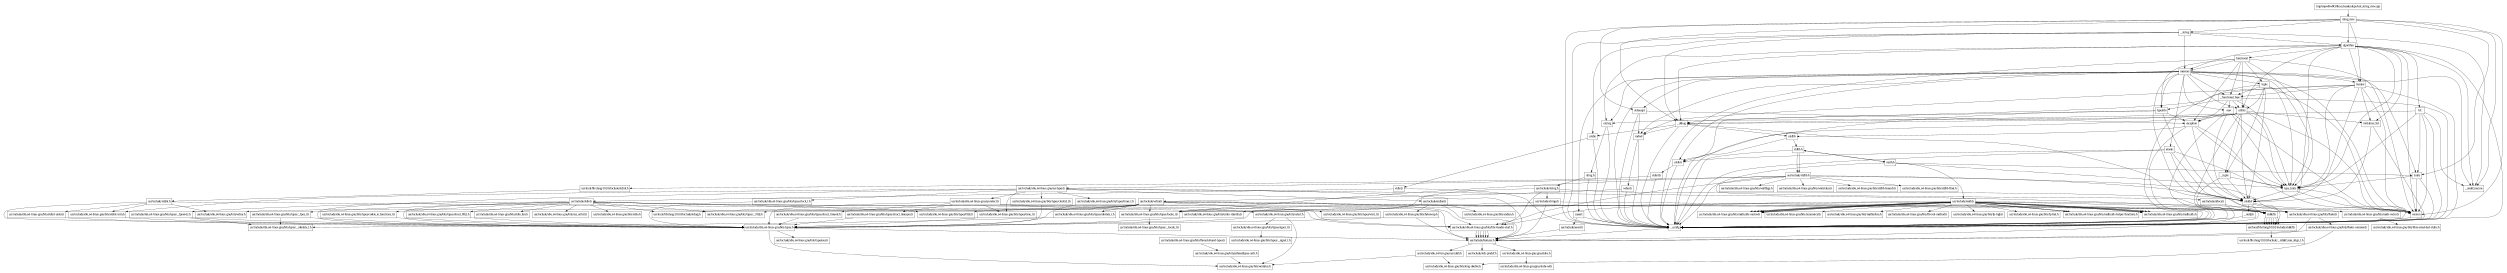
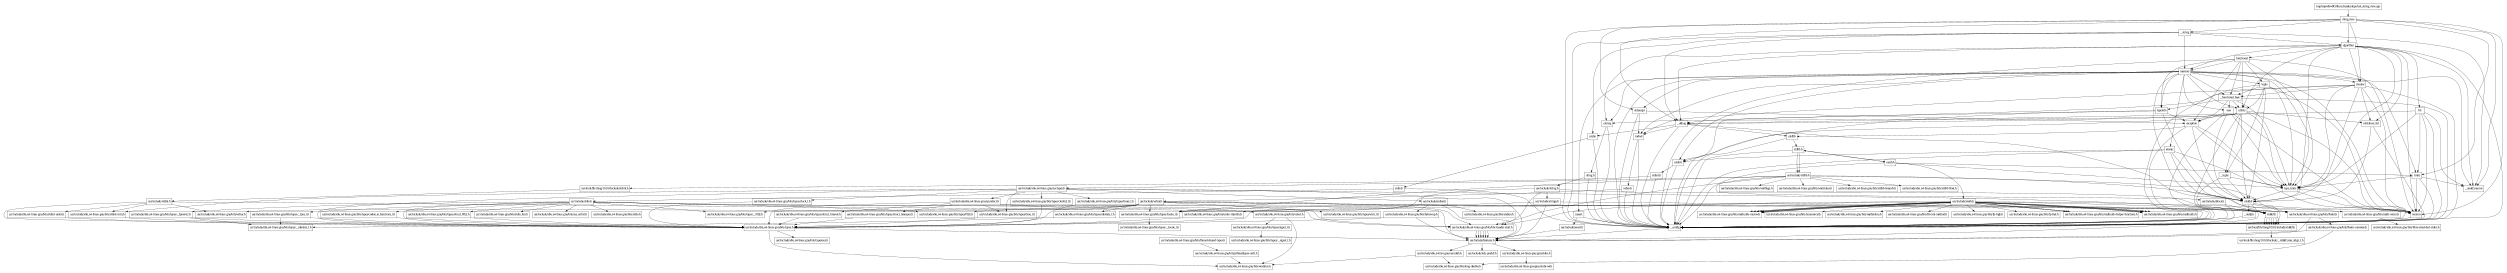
  digraph {
    fontname="PT Serif"
    node [fontname="PT Serif" shape=box]
    edge [fontname="PT Serif"]
    n1 [label=string_view]
    n2 [label=__config]
    n3 [label=__string]
    n4 [label=algorithm]
    n5 [label=version]
    n6 [label=__debug]
    n7 [label=limits]
    n8 [label=__undef_macros]
    n9 [label=iterator]
    n10 [label=stdexcept]
    n11 [label="usr/include/features.h"]
    n12 [label=cstdio]
    n13 [label=memory]
    n14 [label=initializer_list]
    n15 [label=cstddef]
    n16 [label=type_traits]
    n17 [label=cstring]
    n18 [label=utility]
    n19 [label=functional]
    n20 [label=bit]
    n21 [label=iosfwd]
    n22 [label=cstdlib]
    n23 [label=__functional_base]
    n24 [label=exception]
    n25 [label="tmp/tmpw8iwRO.libcxx.header.deps/test_string_view.cpp"]
    n26 [label="usr/include/stdc-predef.h"]
    n27 [label="usr/include/x86_64-lim-gnu/sys/cdefs.h"]
    n28 [label="usr/include/x86_64-linux-gnu/gnu/stubs.h"]
    n29 [label="usr/include/x86_64-linux-gnu/bits/wordsize.h"]
    n30 [label="usr/include/x86_64-linux-gnu/bits/long-double.h"]
    n31 [label="usr/include/x86_64-linux-gnu/gnu/stubs-64.h"]
    n32 [label="stdio.h"]
    n33 [label=cstdint]
    n34 [label=typeinfo]
    n35 [label=new]
    n36 [label=tuple]
    n37 [label=cassert]
    n38 [label=atomic]
    n39 [label="usr/local/lib/clang/10.0.0/include/stddef.h"]
    n40 [label=__nullptr]
    n41 [label="string.h"]
    n42 [label=__tuple]
    n43 [label="usr/local/lib/clang/10.0.0/include/__stddef_max_align_t.h"]
    n44 [label="usr/include/string.h"]
    n45 [label="usr/include/x86_64-linux-gnu/bits/libc-header-start.h"]
    n46 [label="stddef.h"]
    n47 [label="usr/include/x86_64-linux-gnu/bits/types/locale_t.h"]
    n48 [label="usr/include/strings.h"]
    n49 [label="usr/include/x86_64-linux-gnu/bits/types/__locale_t.h"]
    n50 [label="stdint.h"]
    n51 [label="usr/local/lib/clang/10.0.0/include/stdint.h"]
    n52 [label="usr/include/stdint.h"]
    n53 [label="usr/include/x86_64-linux-gnu/bits/types.h"]
    n54 [label="usr/include/x86_64-linux-gnu/bits/wchar.h"]
    n55 [label="usr/include/x86_64-linux-gnu/bits/stdint-intn.h"]
    n56 [label="usr/include/x86_64-linux-gnu/bits/stdint-uintn.h"]
    n57 [label="usr/include/x86_64-linux-gnu/bits/typesizes.h"]
    n58 [label="wchar.h"]
    n59 [label="stdlib.h"]
    n60 [label="usr/include/wchar.h"]
    n61 [label="usr/include/x86_64-linux-gnu/bits/floatn.h"]
-   n62 [label="usr/local/lib/clang/10.0.0/include/stdarg.h"]
    n63 [label="usr/include/x86_64-linux-gnu/bits/types/wint_t.h"]
    n64 [label="usr/include/x86_64-linux-gnu/bits/types/mbstate_t.h"]
    n65 [label="usr/include/x86_64-linux-gnu/bits/types/__FILE.h"]
    n66 [label="usr/include/x86_64-linux-gnu/bits/types/FILE.h"]
    n67 [label="usr/include/x86_64-linux-gnu/bits/floatn-common.h"]
    n68 [label="usr/include/x86_64-linux-gnu/bits/types/__mbstate_t.h"]
    n69 [label="usr/include/stdlib.h"]
    n70 [label="math.h"]
    n71 [label="usr/include/x86_64-linux-gnu/bits/waitflags.h"]
    n72 [label="usr/include/x86_64-linux-gnu/bits/waitstatus.h"]
    n73 [label="usr/include/x86_64-linux-gnu/sys/types.h"]
    n74 [label="usr/include/alloca.h"]
    n75 [label="usr/include/x86_64-linux-gnu/bits/stdlib-bsearch.h"]
    n76 [label="usr/include/x86_64-linux-gnu/bits/stdlib-float.h"]
    n77 [label="usr/include/math.h"]
    n78 [label="usr/include/x86_64-linux-gnu/bits/types/clock_t.h"]
    n79 [label="usr/include/x86_64-linux-gnu/bits/types/clockid_t.h"]
    n80 [label="usr/include/x86_64-linux-gnu/bits/types/time_t.h"]
    n81 [label="usr/include/x86_64-linux-gnu/bits/types/timer_t.h"]
    n82 [label="usr/include/endian.h"]
    n83 [label="usr/include/x86_64-linux-gnu/sys/select.h"]
    n84 [label="usr/include/x86_64-linux-gnu/bits/endian.h"]
    n85 [label="usr/include/x86_64-linux-gnu/bits/byteswap.h"]
    n86 [label="usr/include/x86_64-linux-gnu/bits/uintn-identity.h"]
    n87 [label="usr/include/x86_64-linux-gnu/bits/select.h"]
    n88 [label="usr/include/x86_64-linux-gnu/bits/types/struct_timeval.h"]
    n89 [label="usr/include/x86_64-linux-gnu/bits/types/struct_timespec.h"]
    n90 [label="usr/include/x86_64-linux-gnu/bits/types/sigset_t.h"]
    n91 [label="usr/include/x86_64-linux-gnu/bits/types/__sigset_t.h"]
    n92 [label="usr/include/x86_64-linux-gnu/bits/thread-shared-types.h"]
    n93 [label="usr/include/x86_64-linux-gnu/bits/pthreadtypes-arch.h"]
    n94 [label="usr/include/x86_64-linux-gnu/bits/math-vector.h"]
    n95 [label="usr/include/x86_64-linux-gnu/bits/flt-eval-method.h"]
    n96 [label="usr/include/x86_64-linux-gnu/bits/fp-logb.h"]
    n97 [label="usr/include/x86_64-linux-gnu/bits/fp-fast.h"]
    n98 [label="usr/include/x86_64-linux-gnu/bits/mathcalls-helper-functions.h"]
    n99 [label="usr/include/x86_64-linux-gnu/bits/mathcalls.h"]
    n100 [label="usr/include/x86_64-linux-gnu/bits/mathcalls-narrow.h"]
    n101 [label="usr/include/x86_64-linux-gnu/bits/iscanonical.h"]
    n102 [label="usr/include/x86_64-linux-gnu/bits/mathinline.h"]
    n103 [label="usr/include/x86_64-linux-gnu/bits/libm-simd-decl-stubs.h"]
    n104 [label="usr/include/stdio.h"]
    n105 [label="usr/include/x86_64-linux-gnu/bits/types/__fpos_t.h"]
    n106 [label="usr/include/x86_64-linux-gnu/bits/types/__fpos64_t.h"]
    n107 [label="usr/include/x86_64-linux-gnu/bits/types/struct_FILE.h"]
    n108 [label="usr/include/x86_64-linux-gnu/bits/types/cookie_io_functions_t.h"]
    n109 [label="usr/include/x86_64-linux-gnu/bits/stdio_lim.h"]
    n110 [label="usr/include/x86_64-linux-gnu/bits/sys_errlist.h"]
    n111 [label="usr/include/x86_64-linux-gnu/bits/stdio.h"]
    n112 [label="usr/include/assert.h"]
    n1 -> n2
    n1 -> n3
    n1 -> n4
    n1 -> n5
    n1 -> n6
    n1 -> n7
    n1 -> n8
    n1 -> n9
    n1 -> n10
    n2 -> n11
    n3 -> n2
    n3 -> n4
    n3 -> n6
    n3 -> n8
    n3 -> n12
    n3 -> n13
    n4 -> n2
    n4 -> n5
    n4 -> n6
    n4 -> n8
    n4 -> n9
    n4 -> n13
    n4 -> n14
    n4 -> n15
    n4 -> n16
    n4 -> n17
    n4 -> n18
    n4 -> n19
    n4 -> n20
    n5 -> n2
    n6 -> n2
    n6 -> n12
    n6 -> n15
    n6 -> n21
    n6 -> n22
    n7 -> n2
    n7 -> n5
+   n7 -> n8
    n7 -> n16
    n9 -> n2
    n9 -> n5
    n9 -> n6
    n9 -> n14
    n9 -> n15
    n9 -> n16
    n9 -> n21
    n9 -> n23
    n10 -> n2
    n10 -> n21
    n10 -> n24
    n11 -> n26
    n11 -> n27
    n11 -> n28
    n12 -> n2
    n12 -> n32
    n13 -> n2
    n13 -> n5
    n13 -> n7
    n13 -> n8
    n13 -> n9
    n13 -> n10
    n13 -> n15
    n13 -> n16
    n13 -> n17
    n13 -> n18
    n13 -> n21
    n13 -> n23
    n13 -> n33
    n13 -> n34
    n13 -> n35
    n13 -> n36
    n13 -> n37
    n13 -> n38
    n14 -> n2
    n14 -> n15
    n15 -> n2
    n15 -> n5
    n15 -> n39
    n15 -> n40
    n16 -> n2
    n16 -> n5
    n16 -> n15
    n17 -> n2
    n17 -> n41
    n18 -> n2
    n18 -> n5
    n18 -> n6
    n18 -> n14
    n18 -> n15
    n18 -> n16
    n18 -> n17
    n18 -> n33
    n18 -> n42
    n19 -> n2
    n19 -> n5
    n19 -> n13
    n19 -> n16
    n19 -> n18
    n19 -> n23
    n19 -> n24
    n19 -> n34
    n19 -> n36
    n20 -> n2
    n20 -> n5
    n20 -> n6
    n20 -> n7
    n20 -> n8
    n20 -> n16
    n21 -> n2
    n21 -> n58
    n22 -> n2
    n22 -> n59
    n23 -> n2
    n23 -> n16
    n23 -> n18
    n23 -> n24
    n23 -> n34
    n23 -> n35
    n24 -> n2
    n24 -> n5
    n24 -> n15
    n24 -> n16
    n24 -> n22
    n25 -> n1
    n27 -> n29
    n27 -> n30
    n28 -> n31
    n32 -> n2
    n32 -> n104
    n33 -> n2
    n33 -> n50
    n34 -> n2
    n34 -> n15
    n34 -> n24
    n34 -> n33
    n35 -> n2
    n35 -> n5
    n35 -> n15
    n35 -> n16
    n35 -> n24
    n36 -> n2
    n36 -> n5
    n36 -> n15
    n36 -> n16
    n36 -> n18
    n36 -> n23
    n36 -> n42
    n37 -> n2
    n37 -> n112
    n38 -> n2
    n38 -> n5
    n38 -> n15
    n38 -> n16
    n38 -> n33
    n39 -> n43
    n40 -> n2
    n41 -> n2
    n41 -> n44
    n42 -> n2
    n42 -> n15
    n42 -> n16
    n44 -> n45
    n44 -> n46
    n44 -> n47
    n44 -> n48
    n45 -> n11
    n45 -> n11
    n45 -> n11
    n45 -> n11
    n45 -> n11
    n45 -> n11
    n46 -> n39
    n46 -> n39
    n46 -> n39
    n46 -> n39
    n46 -> n39
    n46 -> n39
    n46 -> n39
    n47 -> n49
    n48 -> n11
    n48 -> n46
    n48 -> n47
    n50 -> n2
    n50 -> n51
    n51 -> n52
    n52 -> n45
    n52 -> n53
    n52 -> n54
    n52 -> n55
    n52 -> n56
    n53 -> n11
    n53 -> n29
    n53 -> n57
    n55 -> n53
    n56 -> n53
    n58 -> n2
    n58 -> n60
    n59 -> n2
    n59 -> n69
    n59 -> n69
    n59 -> n70
    n60 -> n45
    n60 -> n46
    n60 -> n47
    n60 -> n54
    n60 -> n61
-   n60 -> n62
    n60 -> n63
    n60 -> n64
    n60 -> n65
    n60 -> n66
    n61 -> n11
    n61 -> n67
    n64 -> n68
    n67 -> n11
    n67 -> n30
    n69 -> n45
    n69 -> n46
    n69 -> n47
    n69 -> n61
    n69 -> n71
    n69 -> n72
    n69 -> n73
    n69 -> n74
    n69 -> n75
    n69 -> n76
    n70 -> n2
    n70 -> n7
    n70 -> n16
    n70 -> n59
    n70 -> n77
    n73 -> n11
    n73 -> n46
    n73 -> n53
    n73 -> n55
    n73 -> n78
    n73 -> n79
    n73 -> n80
    n73 -> n81
    n73 -> n82
    n73 -> n83
    n74 -> n11
    n74 -> n46
    n77 -> n45
    n77 -> n53
    n77 -> n61
    n77 -> n94
    n77 -> n95
    n77 -> n96
    n77 -> n97
    n77 -> n98
    n77 -> n98
    n77 -> n98
    n77 -> n99
    n77 -> n99
    n77 -> n99
    n77 -> n99
    n77 -> n99
    n77 -> n99
    n77 -> n99
    n77 -> n100
    n77 -> n100
    n77 -> n100
    n77 -> n100
    n77 -> n100
    n77 -> n100
    n77 -> n100
    n77 -> n100
    n77 -> n100
    n77 -> n101
    n77 -> n102
    n78 -> n53
    n79 -> n53
    n80 -> n53
    n81 -> n53
    n82 -> n11
    n82 -> n84
    n82 -> n85
    n82 -> n86
    n83 -> n11
    n83 -> n53
    n83 -> n80
    n83 -> n87
    n83 -> n88
    n83 -> n89
    n85 -> n11
    n85 -> n53
    n86 -> n53
    n87 -> n29
    n87 -> n90
    n88 -> n53
    n89 -> n53
    n90 -> n91
    n92 -> n93
    n93 -> n29
    n94 -> n103
    n104 -> n45
    n104 -> n46
    n104 -> n53
-   n104 -> n62
    n104 -> n65
    n104 -> n66
    n104 -> n105
    n104 -> n106
    n104 -> n107
    n104 -> n108
    n104 -> n109
    n104 -> n110
    n104 -> n111
    n105 -> n53
    n105 -> n68
    n106 -> n53
    n106 -> n68
    n107 -> n53
    n108 -> n53
    n112 -> n11
  }
